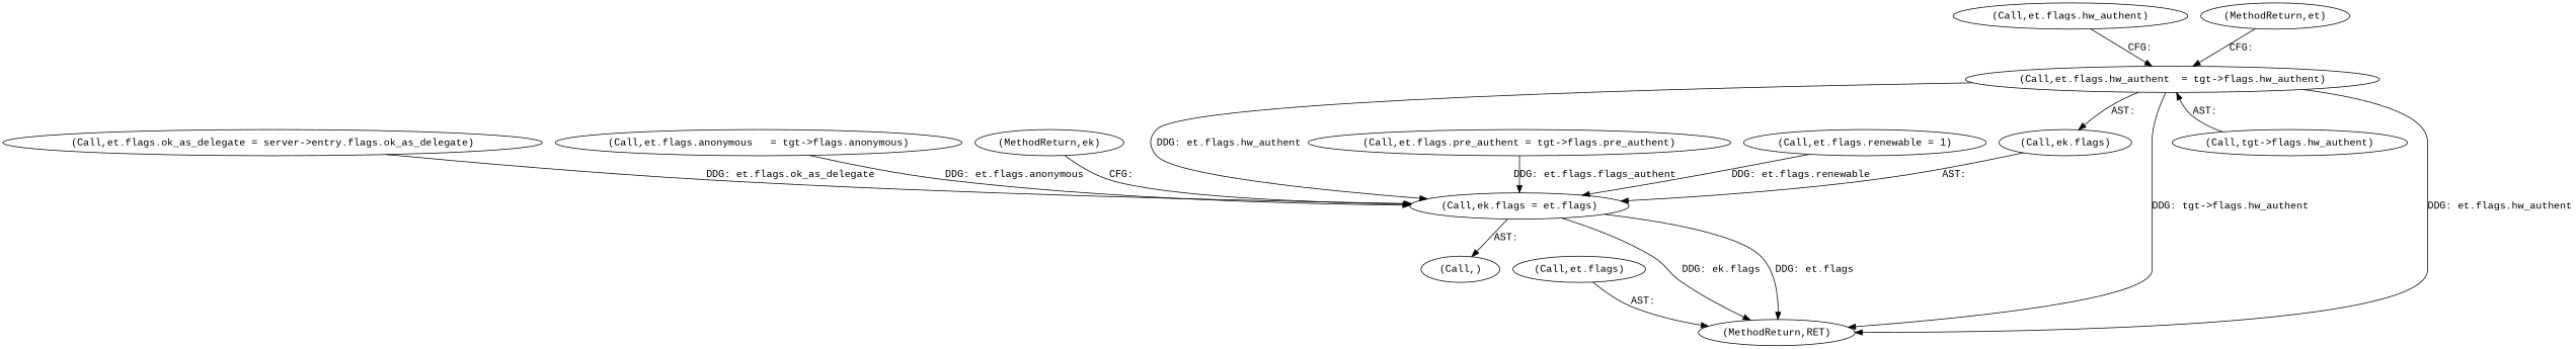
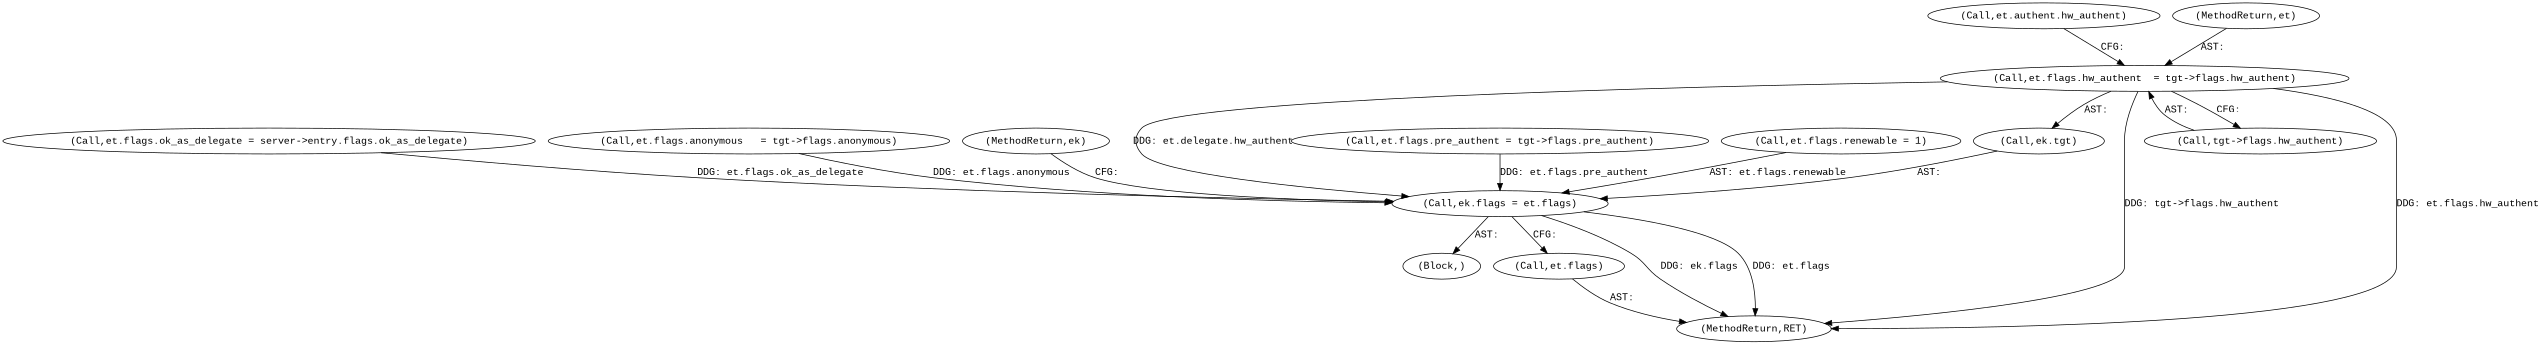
  digraph {
    fontname="Liberation Mono"
    node [fontname="Liberation Mono"]
    edge [fontname="Liberation Mono"]
    n1 [label="(Call,et.flags.hw_authent  = tgt->flags.hw_authent)"]
    n2 [label="(Call,ek.flags = et.flags)"]
    n3 [label="(MethodReturn,RET)"]
    n4 [label="(Call,tgt->flags.hw_authent)"]
-   n5 [label="(Call,ek.flags)"]
-   n6 [label="(Call,)"]
+   n5 [label="(Call,ek.tgt)"]
+   n6 [label="(Block,)"]
    n7 [label="(Call,et.flags)"]
    n8 [label="(Call,et.flags.pre_authent = tgt->flags.pre_authent)"]
    n9 [label="(Call,et.flags.renewable = 1)"]
    n10 [label="(Call,et.flags.ok_as_delegate = server->entry.flags.ok_as_delegate)"]
-   n11 [label="(Call,et.flags.hw_authent)"]
+   n11 [label="(Call,et.authent.hw_authent)"]
    n12 [label="(Call,et.flags.anonymous   = tgt->flags.anonymous)"]
    n13 [label="(MethodReturn,ek)"]
    n14 [label="(MethodReturn,et)"]
-   n1 -> n2 [label="DDG: et.flags.hw_authent"]
+   n1 -> n2 [label="DDG: et.delegate.hw_authent"]
    n1 -> n3 [label="DDG: tgt->flags.hw_authent"]
    n1 -> n3 [label="DDG: et.flags.hw_authent"]
+   n1 -> n4 [label="CFG: "]
    n1 -> n5 [label="AST: "]
    n2 -> n3 [label="DDG: ek.flags"]
    n2 -> n3 [label="DDG: et.flags"]
    n2 -> n6 [label="AST: "]
+   n2 -> n7 [label="CFG: "]
    n4 -> n1 [label="AST: "]
    n5 -> n2 [label="AST: "]
    n7 -> n3 [label="AST: "]
-   n8 -> n2 [label="DDG: et.flags.flags_authent"]
-   n9 -> n2 [label="DDG: et.flags.renewable"]
+   n8 -> n2 [label="DDG: et.flags.pre_authent"]
+   n9 -> n2 [label="AST: et.flags.renewable"]
    n10 -> n2 [label="DDG: et.flags.ok_as_delegate"]
    n11 -> n1 [label="CFG: "]
    n12 -> n2 [label="DDG: et.flags.anonymous"]
    n13 -> n2 [label="CFG: "]
-   n14 -> n1 [label="CFG: "]
+   n14 -> n1 [label="AST: "]
  }
